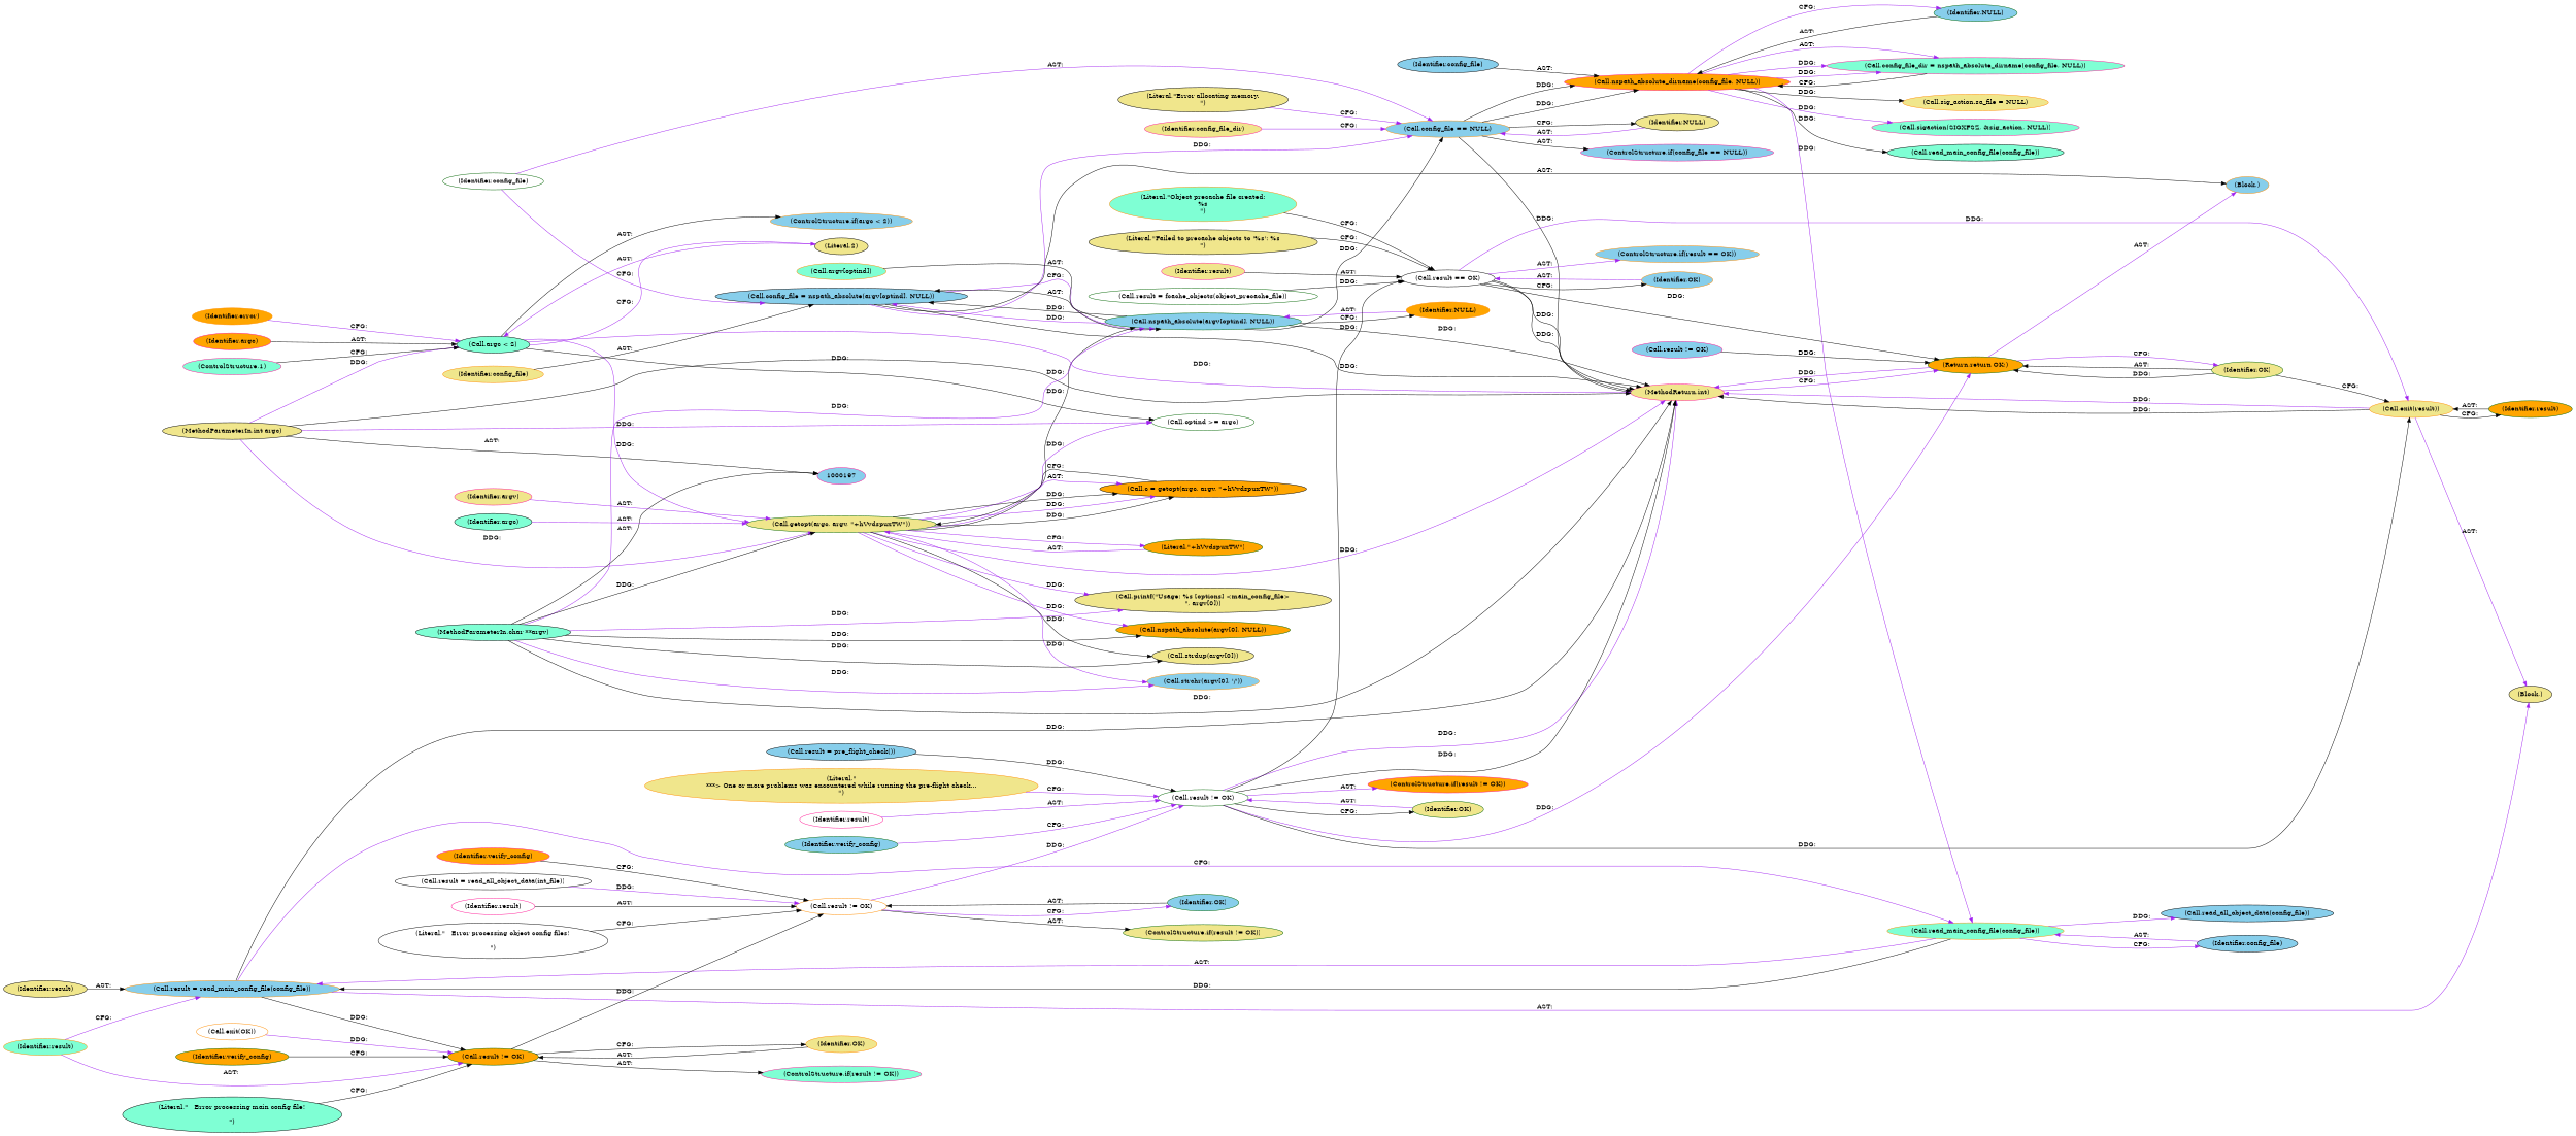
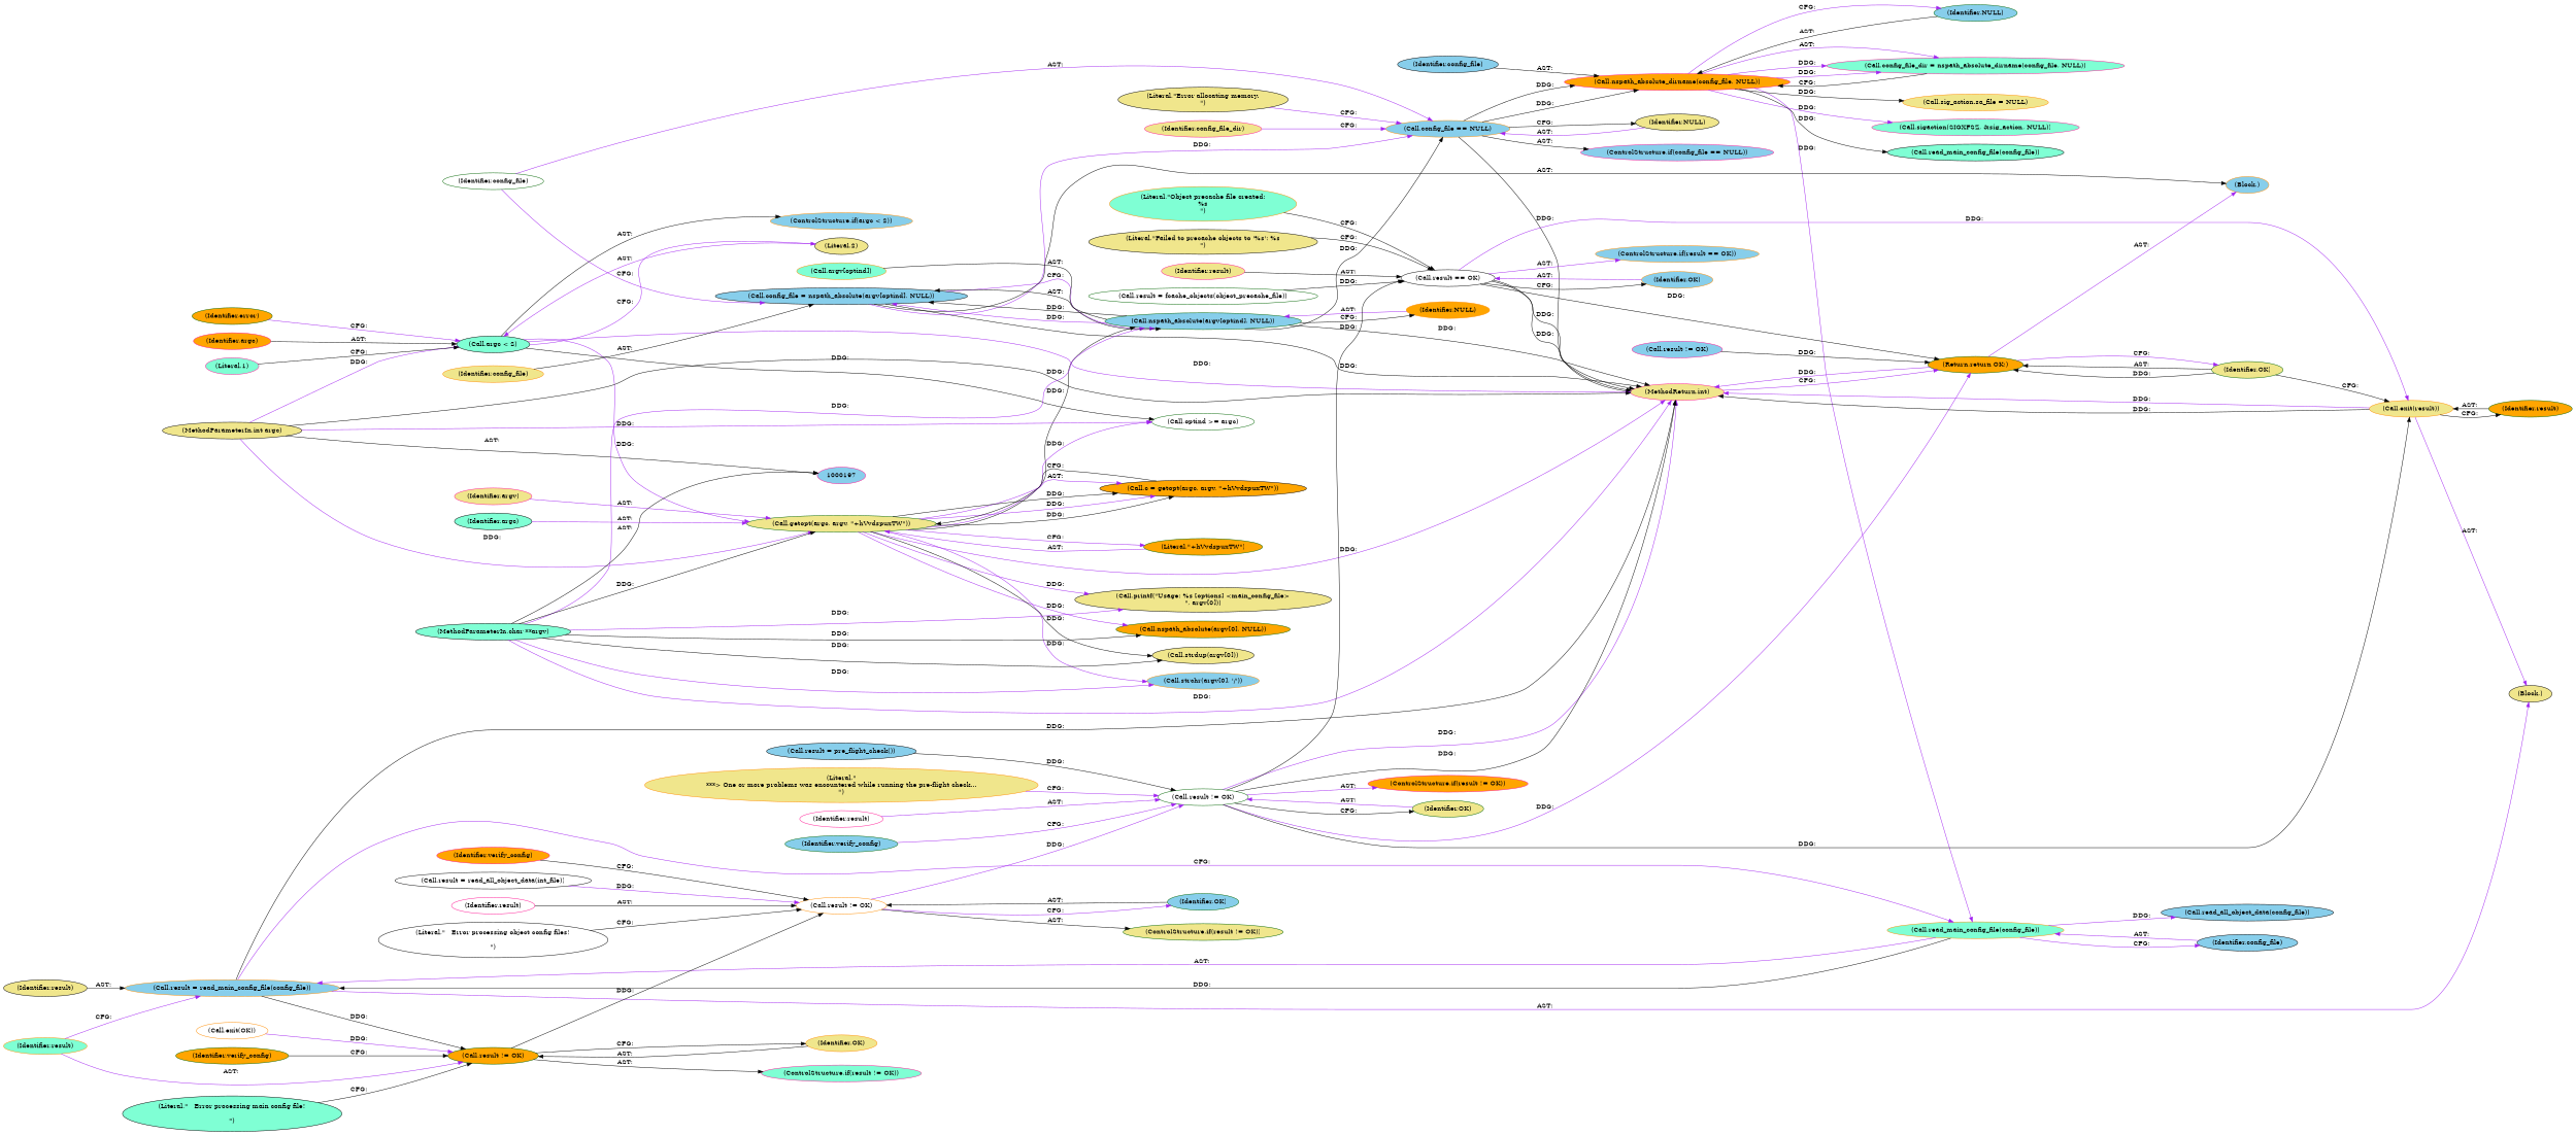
  digraph {
    rankdir=LR
    node [color=black fillcolor=khaki style=filled]
    edge [color=black]
    n1 [color=darkorange fillcolor=skyblue label="(Call,result = read_main_config_file(config_file))"]
    n2 [color=darkorange fillcolor=aquamarine label="(Call,read_main_config_file(config_file))"]
    n3 [color=darkgreen fillcolor=orange label="(Call,result != OK)"]
    n4 [label="(Block,)"]
    n5 [color=deeppink label="(MethodReturn,int)"]
    n6 [fillcolor=skyblue label="(Call,read_all_object_data(config_file))"]
    n7 [fillcolor=skyblue label="(Identifier,config_file)"]
    n8 [color=darkorange fillcolor=white label="(Call,result != OK)"]
    n9 [color=darkorange label="(Identifier,OK)"]
    n10 [color=deeppink fillcolor=aquamarine label="(ControlStructure,if(result != OK))"]
    n11 [color=darkgreen fillcolor=orange label="(Return,return OK;)"]
    n12 [color=deeppink fillcolor=orange label="(Call,nspath_absolute_dirname(config_file, NULL))"]
    n13 [color=deeppink fillcolor=aquamarine label="(Call,sigaction(SIGXFSZ, &sig_action, NULL))"]
    n14 [fillcolor=aquamarine label="(Call,read_main_config_file(config_file))"]
    n15 [color=deeppink fillcolor=aquamarine label="(Call,config_file_dir = nspath_absolute_dirname(config_file, NULL))"]
    n16 [color=darkgreen fillcolor=skyblue label="(Identifier,NULL)"]
    n17 [color=darkorange label="(Call,sig_action.sa_file = NULL)"]
    n18 [color=darkorange fillcolor=skyblue label="(Call,config_file == NULL)"]
    n19 [color=deeppink fillcolor=skyblue label="(ControlStructure,if(config_file == NULL))"]
    n20 [label="(Identifier,NULL)"]
    n21 [fillcolor=skyblue label="(Call,config_file = nspath_absolute(argv[optind], NULL))"]
    n22 [color=darkgreen fillcolor=skyblue label="(Call,nspath_absolute(argv[optind], NULL))"]
    n23 [color=darkorange fillcolor=skyblue label="(Block,)"]
    n24 [color=darkorange fillcolor=orange label="(Identifier,NULL)"]
    n25 [color=darkgreen label="(Call,getopt(argc, argv, \"+hVvdspuxTW\"))"]
    n26 [color=darkgreen fillcolor=orange label="(Call,nspath_absolute(argv[0], NULL))"]
    n27 [color=darkgreen fillcolor=white label="(Call,optind >= argc)"]
    n28 [color=darkorange fillcolor=skyblue label="(Call,strchr(argv[0], '/'))"]
    n29 [fillcolor=orange label="(Call,c = getopt(argc, argv, \"+hVvdspuxTW\"))"]
    n30 [label="(Call,printf(\"Usage: %s [options] <main_config_file>\n\", argv[0]))"]
    n31 [color=darkgreen fillcolor=orange label="(Literal,\"+hVvdspuxTW\")"]
    n32 [label="(Call,strdup(argv[0]))"]
    n33 [fillcolor=aquamarine label="(Call,argc < 2)"]
    n34 [label="(Literal,2)"]
    n35 [color=darkorange fillcolor=skyblue label="(ControlStructure,if(argc < 2))"]
    n36 [label="(MethodParameterIn,int argc)"]
    1000197 [color=deeppink fillcolor=skyblue]
    n38 [fillcolor=aquamarine label="(MethodParameterIn,char **argv)"]
    n39 [color=darkgreen fillcolor=white label="(Call,result != OK)"]
    n40 [color=darkgreen label="(ControlStructure,if(result != OK))"]
    n41 [color=darkgreen fillcolor=skyblue label="(Identifier,OK)"]
    n42 [fillcolor=white label="(Call,result == OK)"]
    n43 [color=darkorange label="(Call,exit(result))"]
    n44 [color=deeppink fillcolor=orange label="(ControlStructure,if(result != OK))"]
    n45 [color=darkgreen label="(Identifier,OK)"]
    n46 [color=darkorange fillcolor=skyblue label="(Identifier,OK)"]
    n47 [color=darkorange fillcolor=skyblue label="(ControlStructure,if(result == OK))"]
    n48 [color=darkgreen fillcolor=orange label="(Identifier,result)"]
    n49 [color=darkgreen label="(Identifier,OK)"]
    n50 [fillcolor=white label="(Literal,\"   Error processing object config files!\n\n\")"]
    n51 [color=deeppink fillcolor=orange label="(Identifier,verify_config)"]
    n52 [color=deeppink label="(Identifier,result)"]
    n53 [color=darkorange label="(Literal,\"\n***> One or more problems was encountered while running the pre-flight check...\n\")"]
    n54 [color=darkgreen fillcolor=orange label="(Identifier,verify_config)"]
    n55 [color=darkorange label="(Identifier,config_file)"]
    n56 [color=deeppink label="(Identifier,argv)"]
    n57 [fillcolor=white label="(Call,result = read_all_object_data(int_file))"]
    n58 [color=deeppink fillcolor=white label="(Identifier,result)"]
    n59 [fillcolor=aquamarine label="(Identifier,argc)"]
    n60 [color=darkgreen fillcolor=white label="(Call,result = fcache_objects(object_precache_file))"]
    n61 [fillcolor=skyblue label="(Identifier,config_file)"]
    n62 [color=darkgreen fillcolor=white label="(Identifier,config_file)"]
    n63 [label="(Identifier,result)"]
    n64 [color=darkorange fillcolor=aquamarine label="(Identifier,result)"]
    n65 [color=darkorange fillcolor=white label="(Call,exit(OK))"]
    n66 [color=darkgreen fillcolor=skyblue label="(Identifier,verify_config)"]
    n67 [color=darkorange fillcolor=aquamarine label="(Literal,\"Object precache file created:\n%s\n\")"]
    n68 [color=deeppink fillcolor=skyblue label="(Call,result != OK)"]
-   n69 [color=deeppink fillcolor=aquamarine label="(ControlStructure,1)"]
+   n69 [color=deeppink fillcolor=aquamarine label="(Literal,1)"]
    n70 [label="(Literal,\"Error allocating memory.\n\")"]
    n71 [color=darkorange fillcolor=aquamarine label="(Call,argv[optind])"]
    n72 [color=deeppink fillcolor=white label="(Identifier,result)"]
    n73 [fillcolor=aquamarine label="(Literal,\"   Error processing main config file!\n\n\")"]
-   n74 [color=darkorange fillcolor=orange label="(Identifier,error)"]
+   n74 [color=darkgreen fillcolor=orange label="(Identifier,error)"]
    n75 [color=deeppink fillcolor=orange label="(Identifier,argc)"]
    n76 [label="(Literal,\"Failed to precache objects to '%s': %s\n\")"]
    n77 [color=deeppink label="(Identifier,config_file_dir)"]
    n78 [fillcolor=skyblue label="(Call,result = pre_flight_check())"]
    n1 -> n2 [color=purple label="CFG: "]
    n1 -> n3 [label="DDG: "]
    n1 -> n4 [color=purple label="AST: "]
    n1 -> n5 [label="DDG: "]
    n2 -> n1 [color=purple label="AST: "]
    n2 -> n1 [label="DDG: "]
    n2 -> n6 [color=purple label="DDG: "]
    n2 -> n7 [color=purple label="CFG: "]
    n3 -> n8 [label="DDG: "]
    n3 -> n9 [label="CFG: "]
    n3 -> n10 [label="AST: "]
    n5 -> n11 [color=purple label="CFG: "]
    n7 -> n2 [color=purple label="AST: "]
    n8 -> n39 [color=purple label="DDG: "]
    n8 -> n40 [label="AST: "]
    n8 -> n41 [color=purple label="CFG: "]
    n9 -> n3 [label="AST: "]
    n11 -> n5 [color=purple label="DDG: "]
    n11 -> n23 [color=purple label="AST: "]
    n11 -> n49 [color=purple label="CFG: "]
    n12 -> n2 [color=purple label="DDG: "]
    n12 -> n13 [color=purple label="DDG: "]
    n12 -> n14 [label="DDG: "]
    n12 -> n15 [color=purple label="AST: "]
    n12 -> n15 [color=purple label="DDG: "]
    n12 -> n15 [color=purple label="DDG: "]
    n12 -> n16 [color=purple label="CFG: "]
    n12 -> n17 [label="DDG: "]
    n15 -> n12 [label="CFG: "]
    n16 -> n12 [label="AST: "]
    n18 -> n5 [label="DDG: "]
    n18 -> n12 [label="DDG: "]
    n18 -> n12 [label="DDG: "]
    n18 -> n19 [label="AST: "]
    n18 -> n20 [label="CFG: "]
    n20 -> n18 [color=purple label="AST: "]
    n21 -> n5 [label="DDG: "]
    n21 -> n18 [color=purple label="DDG: "]
    n21 -> n22 [color=purple label="CFG: "]
    n21 -> n23 [label="AST: "]
    n22 -> n5 [label="DDG: "]
    n22 -> n18 [label="DDG: "]
    n22 -> n21 [label="AST: "]
    n22 -> n21 [label="DDG: "]
    n22 -> n21 [color=purple label="DDG: "]
    n22 -> n24 [label="CFG: "]
    n24 -> n22 [color=purple label="AST: "]
    n25 -> n5 [color=purple label="DDG: "]
    n25 -> n22 [label="DDG: "]
    n25 -> n26 [color=purple label="DDG: "]
    n25 -> n27 [color=purple label="DDG: "]
    n25 -> n28 [color=purple label="DDG: "]
    n25 -> n29 [color=purple label="AST: "]
    n25 -> n29 [label="DDG: "]
    n25 -> n29 [color=purple label="DDG: "]
    n25 -> n29 [label="DDG: "]
    n25 -> n30 [color=purple label="DDG: "]
    n25 -> n31 [color=purple label="CFG: "]
    n25 -> n32 [label="DDG: "]
    n29 -> n25 [label="CFG: "]
    n31 -> n25 [color=purple label="AST: "]
    n33 -> n5 [color=purple label="DDG: "]
    n33 -> n25 [color=purple label="DDG: "]
    n33 -> n27 [label="DDG: "]
    n33 -> n34 [color=purple label="CFG: "]
    n33 -> n35 [label="AST: "]
    n34 -> n33 [color=purple label="AST: "]
    n36 -> n5 [label="DDG: "]
    n36 -> n25 [color=purple label="DDG: "]
    n36 -> n27 [color=purple label="DDG: "]
    n36 -> n33 [color=purple label="DDG: "]
    n36 -> 1000197 [label="AST: "]
-   n38 -> n5 [label="DDG: "]
+   n38 -> n5 [color=purple label="DDG: "]
    n38 -> n22 [color=purple label="DDG: "]
    n38 -> n25 [label="DDG: "]
    n38 -> n26 [label="DDG: "]
    n38 -> n28 [color=purple label="DDG: "]
    n38 -> n30 [color=purple label="DDG: "]
    n38 -> n32 [label="DDG: "]
    n38 -> 1000197 [label="AST: "]
    n39 -> n5 [color=purple label="DDG: "]
    n39 -> n5 [label="DDG: "]
    n39 -> n11 [color=purple label="DDG: "]
    n39 -> n42 [label="DDG: "]
    n39 -> n43 [label="DDG: "]
    n39 -> n44 [color=purple label="AST: "]
    n39 -> n45 [label="CFG: "]
    n41 -> n8 [label="AST: "]
    n42 -> n5 [label="DDG: "]
    n42 -> n5 [label="DDG: "]
    n42 -> n11 [label="DDG: "]
    n42 -> n43 [color=purple label="DDG: "]
    n42 -> n46 [label="CFG: "]
    n42 -> n47 [color=purple label="AST: "]
    n43 -> n4 [color=purple label="AST: "]
    n43 -> n5 [color=purple label="DDG: "]
    n43 -> n5 [label="DDG: "]
    n43 -> n48 [label="CFG: "]
    n45 -> n39 [color=purple label="AST: "]
    n46 -> n42 [color=purple label="AST: "]
    n48 -> n43 [label="AST: "]
    n49 -> n11 [label="AST: "]
    n49 -> n11 [label="DDG: "]
    n49 -> n43 [label="CFG: "]
    n50 -> n8 [label="CFG: "]
    n51 -> n8 [label="CFG: "]
    n52 -> n42 [label="AST: "]
    n53 -> n39 [color=purple label="CFG: "]
    n54 -> n3 [label="CFG: "]
    n55 -> n21 [label="AST: "]
    n56 -> n25 [color=purple label="AST: "]
    n57 -> n8 [color=purple label="DDG: "]
    n58 -> n39 [color=purple label="AST: "]
    n59 -> n25 [color=purple label="AST: "]
    n60 -> n42 [label="DDG: "]
    n61 -> n12 [label="AST: "]
    n62 -> n18 [color=purple label="AST: "]
    n62 -> n21 [color=purple label="CFG: "]
    n63 -> n1 [label="AST: "]
    n64 -> n1 [color=purple label="CFG: "]
    n64 -> n3 [color=purple label="AST: "]
    n65 -> n3 [color=purple label="DDG: "]
    n66 -> n39 [color=purple label="CFG: "]
    n67 -> n42 [label="CFG: "]
    n68 -> n11 [label="DDG: "]
    n69 -> n33 [label="CFG: "]
    n70 -> n18 [color=purple label="CFG: "]
    n71 -> n22 [label="AST: "]
    n72 -> n8 [label="AST: "]
    n73 -> n3 [label="CFG: "]
    n74 -> n33 [color=purple label="CFG: "]
    n75 -> n33 [label="AST: "]
    n76 -> n42 [label="CFG: "]
    n77 -> n18 [color=purple label="CFG: "]
    n78 -> n39 [label="DDG: "]
  }
